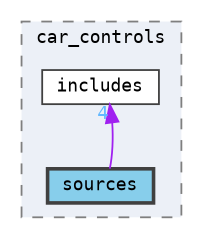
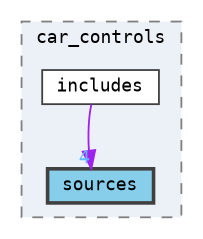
  digraph {
    compound=true
    fontname="DejaVu Sans Mono"
    node [color=grey25 fontname="DejaVu Sans Mono" fontsize=10 shape=box]
    n1 [fillcolor=white height=0.2 label=includes style=filled width=0.4]
    n2 [fillcolor=skyblue height=0.2 label=sources style="filled,bold" width=0.4]
    subgraph cluster_1 {
      bgcolor="#ecf0f7"
      fontsize=10
      label=car_controls
      pencolor=grey50
      style="filled,dashed"
      n1
      n2
    }
-   n2 -> n1 [color=purple fontcolor=steelblue1 fontname="DejaVu Sans Mono" fontsize=10 headlabel=4 labeldistance=1.5 labelfontname=Helvetica labelfontsize=10]
+   n1 -> n2 [color=purple fontcolor=steelblue1 fontname="DejaVu Sans Mono" fontsize=10 headlabel=4 labeldistance=1.5 labelfontname=Helvetica labelfontsize=10]
  }
